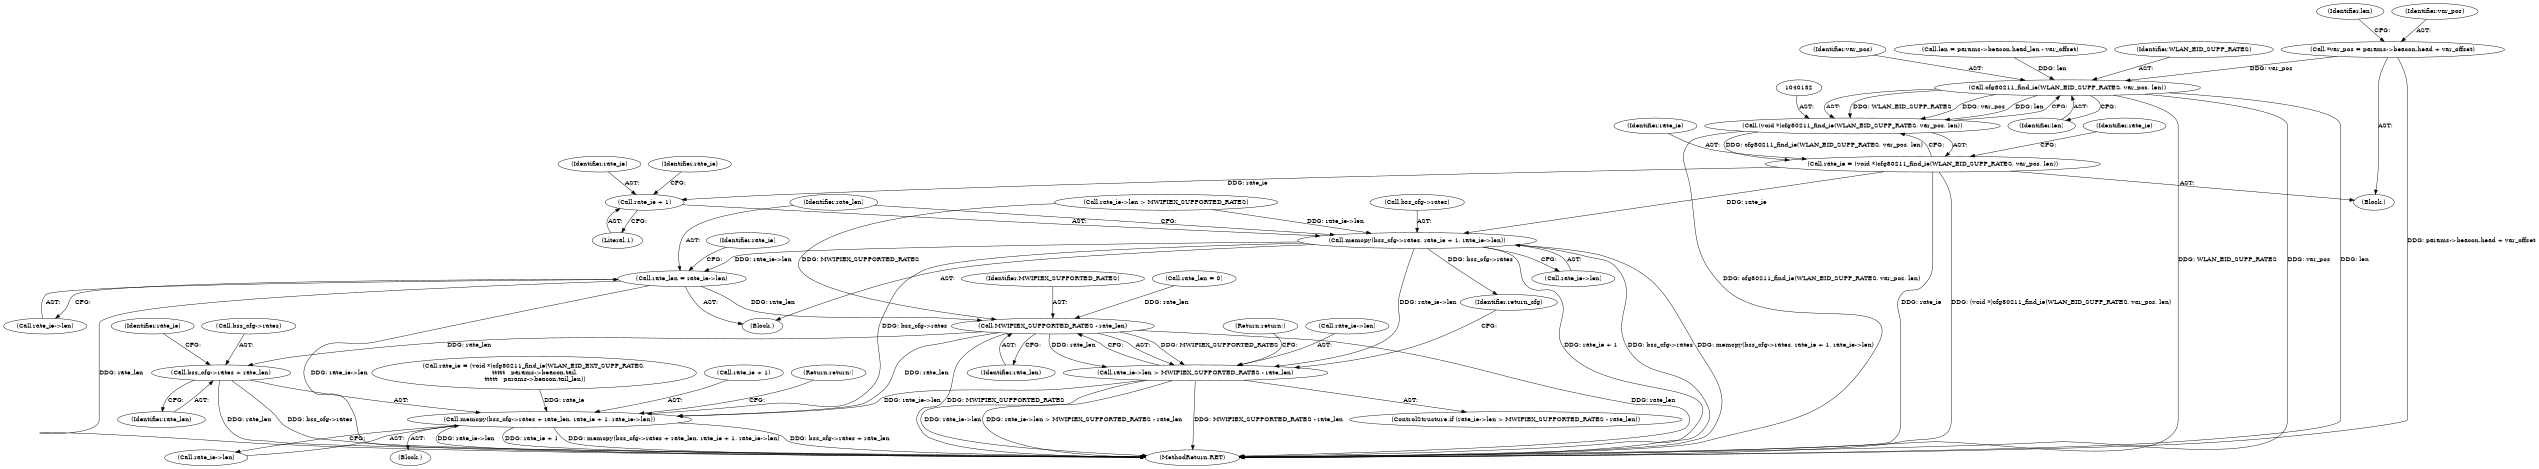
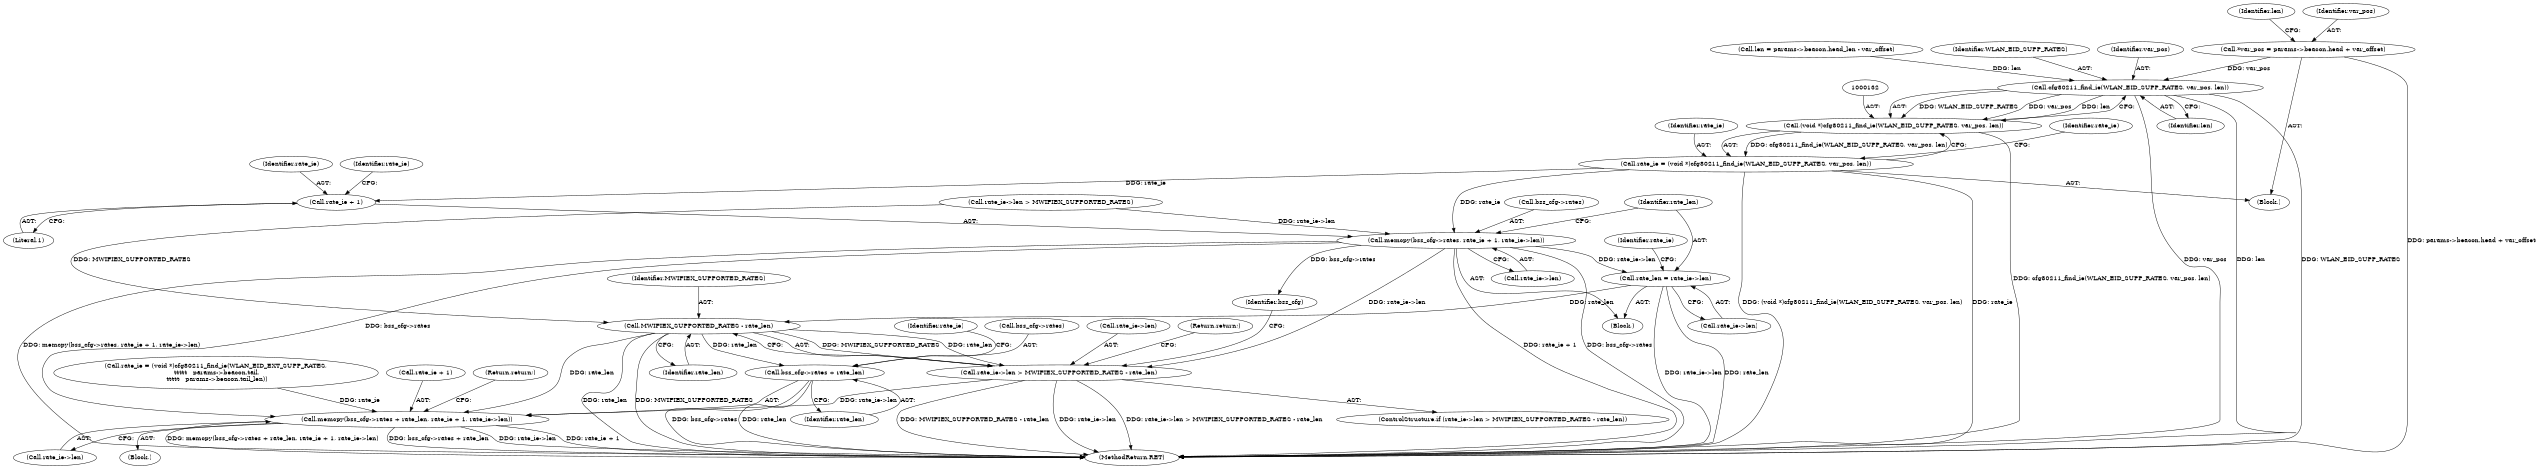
  digraph {
    n1 [label="(Call,*var_pos = params->beacon.head + var_offset)"]
    n2 [label="(Call,cfg80211_find_ie(WLAN_EID_SUPP_RATES, var_pos, len))"]
    n3 [label="(MethodReturn,RET)"]
    n4 [label="(Block,)"]
    n5 [label="(Call,(void *)cfg80211_find_ie(WLAN_EID_SUPP_RATES, var_pos, len))"]
    n6 [label="(Identifier,len)"]
    n7 [label="(Call,rate_ie = (void *)cfg80211_find_ie(WLAN_EID_SUPP_RATES, var_pos, len))"]
    n8 [label="(Call,memcpy(bss_cfg->rates, rate_ie + 1, rate_ie->len))"]
    n9 [label="(Call,rate_ie + 1)"]
    n10 [label="(Call,rate_len = rate_ie->len)"]
    n11 [label="(Call,rate_ie->len > MWIFIEX_SUPPORTED_RATES - rate_len)"]
    n12 [label="(Call,memcpy(bss_cfg->rates + rate_len, rate_ie + 1, rate_ie->len))"]
    n13 [label="(Block,)"]
    n14 [label="(Call,rate_ie->len)"]
-   n15 [label="(Identifier,return_cfg)"]
+   n15 [label="(Identifier,bss_cfg)"]
    n16 [label="(Literal,1)"]
    n17 [label="(Call,MWIFIEX_SUPPORTED_RATES - rate_len)"]
    n18 [label="(Call,rate_ie->len)"]
    n19 [label="(ControlStructure,if (rate_ie->len > MWIFIEX_SUPPORTED_RATES - rate_len))"]
    n20 [label="(Call,rate_ie->len)"]
    n21 [label="(Block,)"]
    n22 [label="(Call,bss_cfg->rates + rate_len)"]
    n23 [label="(Identifier,rate_len)"]
    n24 [label="(Identifier,rate_len)"]
    n25 [label="(Call,rate_ie->len)"]
    n26 [label="(Identifier,rate_ie)"]
    n27 [label="(Identifier,rate_len)"]
    n28 [label="(Identifier,rate_ie)"]
    n29 [label="(Return,return;)"]
    n30 [label="(Call,rate_ie = (void *)cfg80211_find_ie(WLAN_EID_EXT_SUPP_RATES,\n \t\t\t\t\t   params->beacon.tail,\n \t\t\t\t\t   params->beacon.tail_len))"]
    n31 [label="(Identifier,WLAN_EID_SUPP_RATES)"]
    n32 [label="(Identifier,rate_ie)"]
    n33 [label="(Return,return;)"]
-   n34 [label="(Call,rate_len = 0)"]
    n35 [label="(Identifier,len)"]
    n36 [label="(Call,rate_ie->len > MWIFIEX_SUPPORTED_RATES)"]
    n37 [label="(Identifier,var_pos)"]
    n38 [label="(Call,len = params->beacon.head_len - var_offset)"]
    n39 [label="(Identifier,MWIFIEX_SUPPORTED_RATES)"]
    n40 [label="(Identifier,var_pos)"]
    n41 [label="(Call,rate_ie + 1)"]
    n42 [label="(Call,bss_cfg->rates)"]
    n43 [label="(Identifier,rate_ie)"]
    n44 [label="(Identifier,rate_ie)"]
    n45 [label="(Identifier,rate_ie)"]
    n46 [label="(Call,bss_cfg->rates)"]
-   1000132 [label=1040132]
+   1000132
    n1 -> n2 [label="DDG: var_pos"]
    n1 -> n3 [label="DDG: params->beacon.head + var_offset"]
    n1 -> n4 [label="AST: "]
    n2 -> n3 [label="DDG: WLAN_EID_SUPP_RATES"]
    n2 -> n3 [label="DDG: var_pos"]
    n2 -> n3 [label="DDG: len"]
    n2 -> n5 [label="AST: "]
    n2 -> n5 [label="DDG: WLAN_EID_SUPP_RATES"]
    n2 -> n5 [label="DDG: var_pos"]
    n2 -> n5 [label="DDG: len"]
    n2 -> n6 [label="CFG: "]
    n5 -> n2 [label="CFG: "]
    n5 -> n3 [label="DDG: cfg80211_find_ie(WLAN_EID_SUPP_RATES, var_pos, len)"]
    n5 -> n7 [label="AST: "]
    n5 -> n7 [label="DDG: cfg80211_find_ie(WLAN_EID_SUPP_RATES, var_pos, len)"]
    n6 -> n2 [label="AST: "]
    n7 -> n3 [label="DDG: rate_ie"]
    n7 -> n3 [label="DDG: (void *)cfg80211_find_ie(WLAN_EID_SUPP_RATES, var_pos, len)"]
    n7 -> n4 [label="AST: "]
    n7 -> n5 [label="CFG: "]
    n7 -> n8 [label="DDG: rate_ie"]
    n7 -> n9 [label="DDG: rate_ie"]
    n8 -> n3 [label="DDG: rate_ie + 1"]
    n8 -> n3 [label="DDG: bss_cfg->rates"]
    n8 -> n3 [label="DDG: memcpy(bss_cfg->rates, rate_ie + 1, rate_ie->len)"]
    n8 -> n10 [label="DDG: rate_ie->len"]
    n8 -> n11 [label="DDG: rate_ie->len"]
    n8 -> n12 [label="DDG: bss_cfg->rates"]
    n8 -> n13 [label="AST: "]
    n8 -> n14 [label="CFG: "]
    n8 -> n15 [label="DDG: bss_cfg->rates"]
    n9 -> n8 [label="AST: "]
    n9 -> n16 [label="CFG: "]
    n10 -> n3 [label="DDG: rate_ie->len"]
    n10 -> n3 [label="DDG: rate_len"]
    n10 -> n13 [label="AST: "]
    n10 -> n17 [label="DDG: rate_len"]
    n10 -> n18 [label="CFG: "]
    n11 -> n3 [label="DDG: rate_ie->len > MWIFIEX_SUPPORTED_RATES - rate_len"]
    n11 -> n3 [label="DDG: MWIFIEX_SUPPORTED_RATES - rate_len"]
    n11 -> n3 [label="DDG: rate_ie->len"]
    n11 -> n12 [label="DDG: rate_ie->len"]
    n11 -> n17 [label="CFG: "]
    n11 -> n19 [label="AST: "]
    n12 -> n3 [label="DDG: memcpy(bss_cfg->rates + rate_len, rate_ie + 1, rate_ie->len)"]
    n12 -> n3 [label="DDG: bss_cfg->rates + rate_len"]
    n12 -> n3 [label="DDG: rate_ie->len"]
    n12 -> n3 [label="DDG: rate_ie + 1"]
    n12 -> n20 [label="CFG: "]
    n12 -> n21 [label="AST: "]
    n14 -> n8 [label="AST: "]
    n15 -> n11 [label="CFG: "]
    n16 -> n9 [label="AST: "]
    n17 -> n3 [label="DDG: rate_len"]
    n17 -> n3 [label="DDG: MWIFIEX_SUPPORTED_RATES"]
    n17 -> n11 [label="AST: "]
    n17 -> n11 [label="DDG: MWIFIEX_SUPPORTED_RATES"]
    n17 -> n11 [label="DDG: rate_len"]
    n17 -> n12 [label="DDG: rate_len"]
    n17 -> n22 [label="DDG: rate_len"]
    n17 -> n24 [label="CFG: "]
    n18 -> n10 [label="AST: "]
    n20 -> n12 [label="AST: "]
    n22 -> n3 [label="DDG: rate_len"]
    n22 -> n3 [label="DDG: bss_cfg->rates"]
    n22 -> n12 [label="AST: "]
    n22 -> n23 [label="CFG: "]
    n23 -> n22 [label="AST: "]
    n24 -> n17 [label="AST: "]
    n25 -> n11 [label="AST: "]
    n26 -> n7 [label="AST: "]
    n27 -> n8 [label="CFG: "]
    n27 -> n10 [label="AST: "]
    n28 -> n10 [label="CFG: "]
    n29 -> n12 [label="CFG: "]
    n30 -> n12 [label="DDG: rate_ie"]
    n31 -> n2 [label="AST: "]
    n32 -> n9 [label="CFG: "]
    n33 -> n11 [label="CFG: "]
-   n34 -> n17 [label="DDG: rate_len"]
    n35 -> n1 [label="CFG: "]
    n36 -> n8 [label="DDG: rate_ie->len"]
    n36 -> n17 [label="DDG: MWIFIEX_SUPPORTED_RATES"]
    n37 -> n2 [label="AST: "]
    n38 -> n2 [label="DDG: len"]
    n39 -> n17 [label="AST: "]
    n40 -> n1 [label="AST: "]
    n41 -> n12 [label="AST: "]
    n42 -> n22 [label="AST: "]
    n43 -> n9 [label="AST: "]
    n44 -> n7 [label="CFG: "]
    n45 -> n22 [label="CFG: "]
    n46 -> n8 [label="AST: "]
    1000132 -> n5 [label="AST: "]
  }
